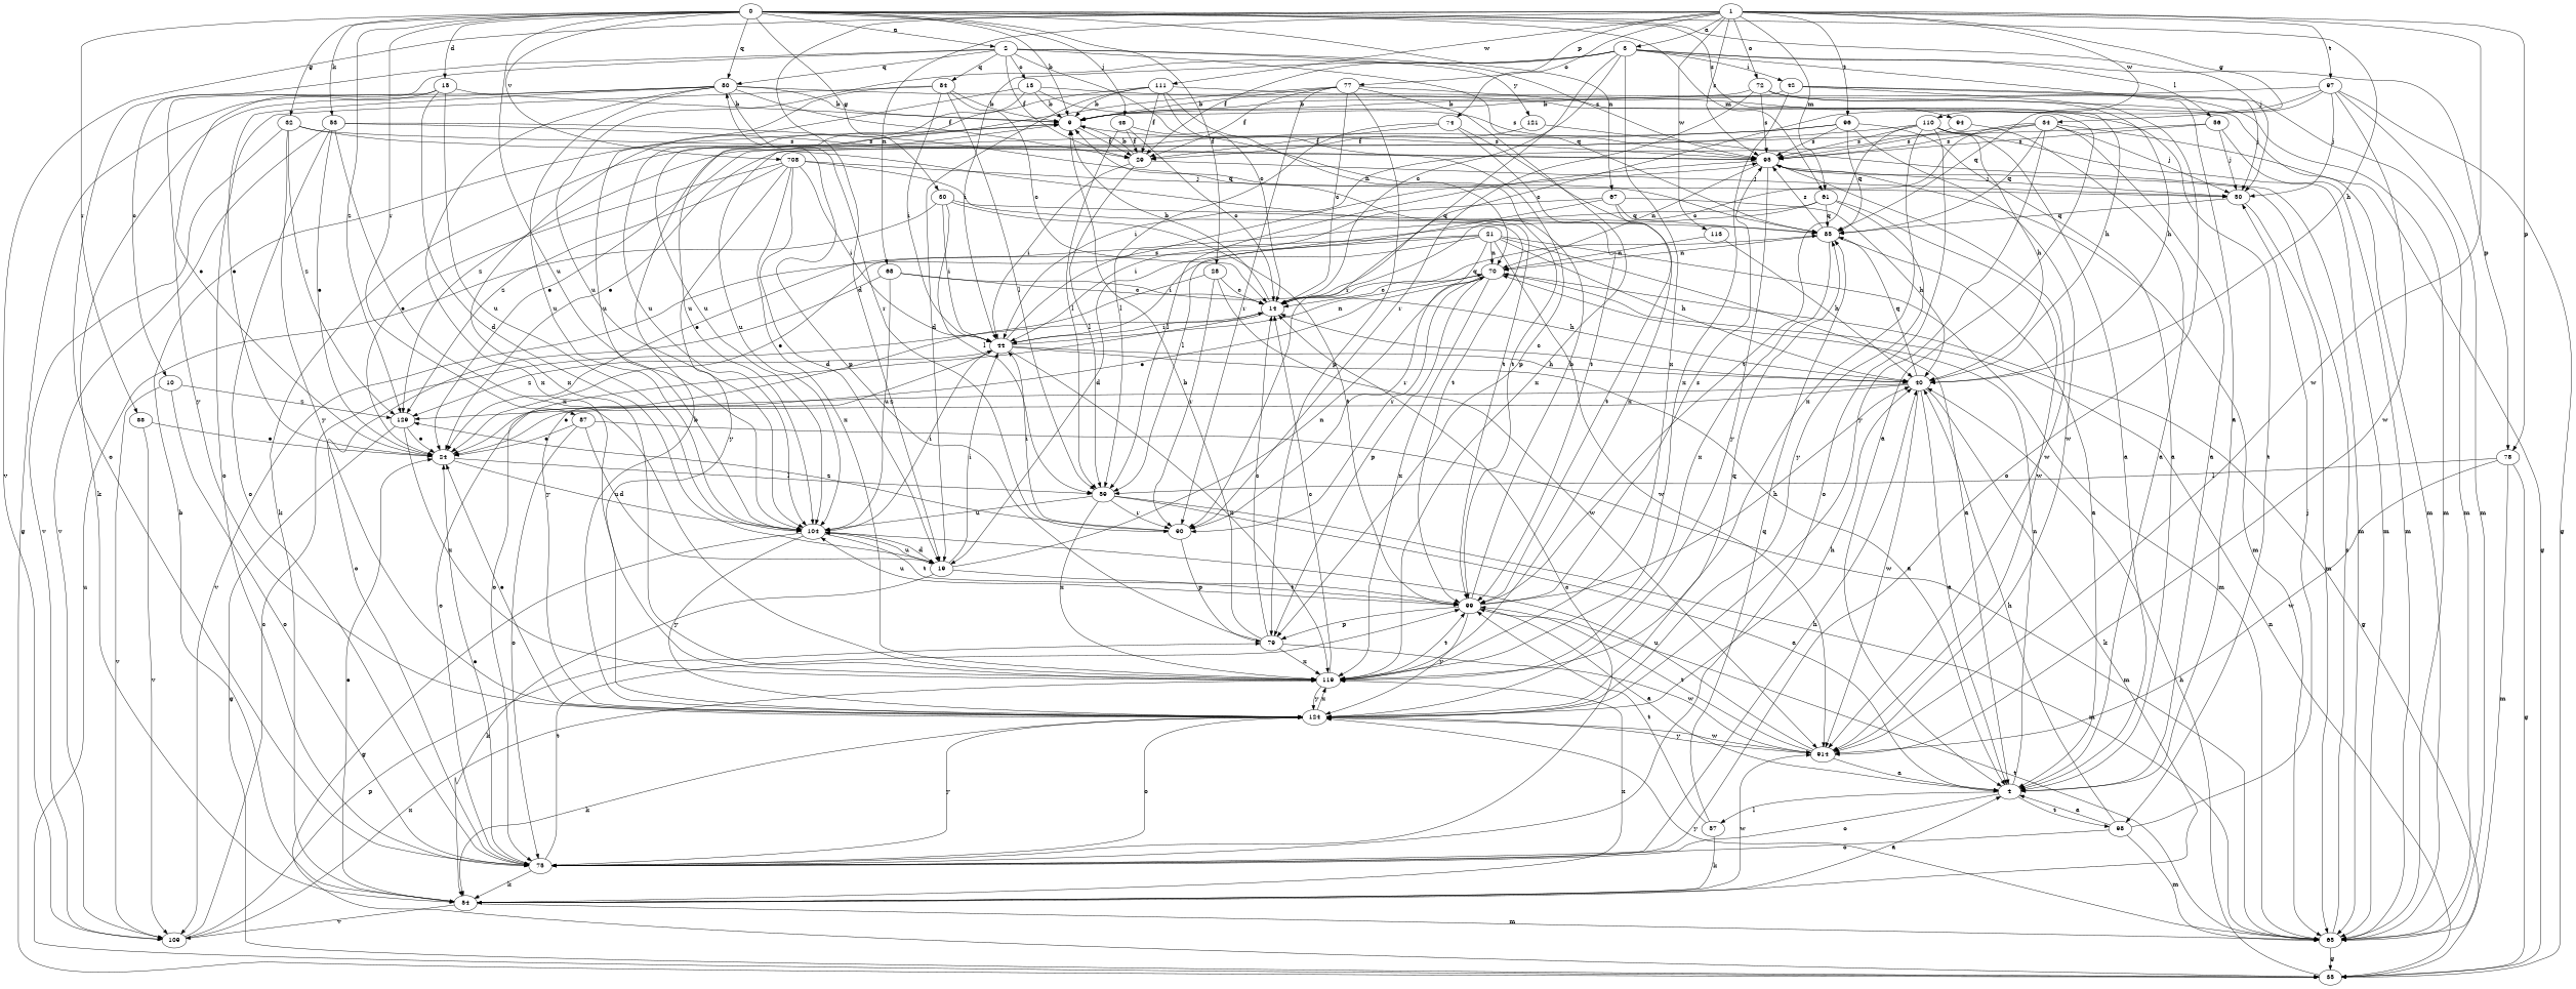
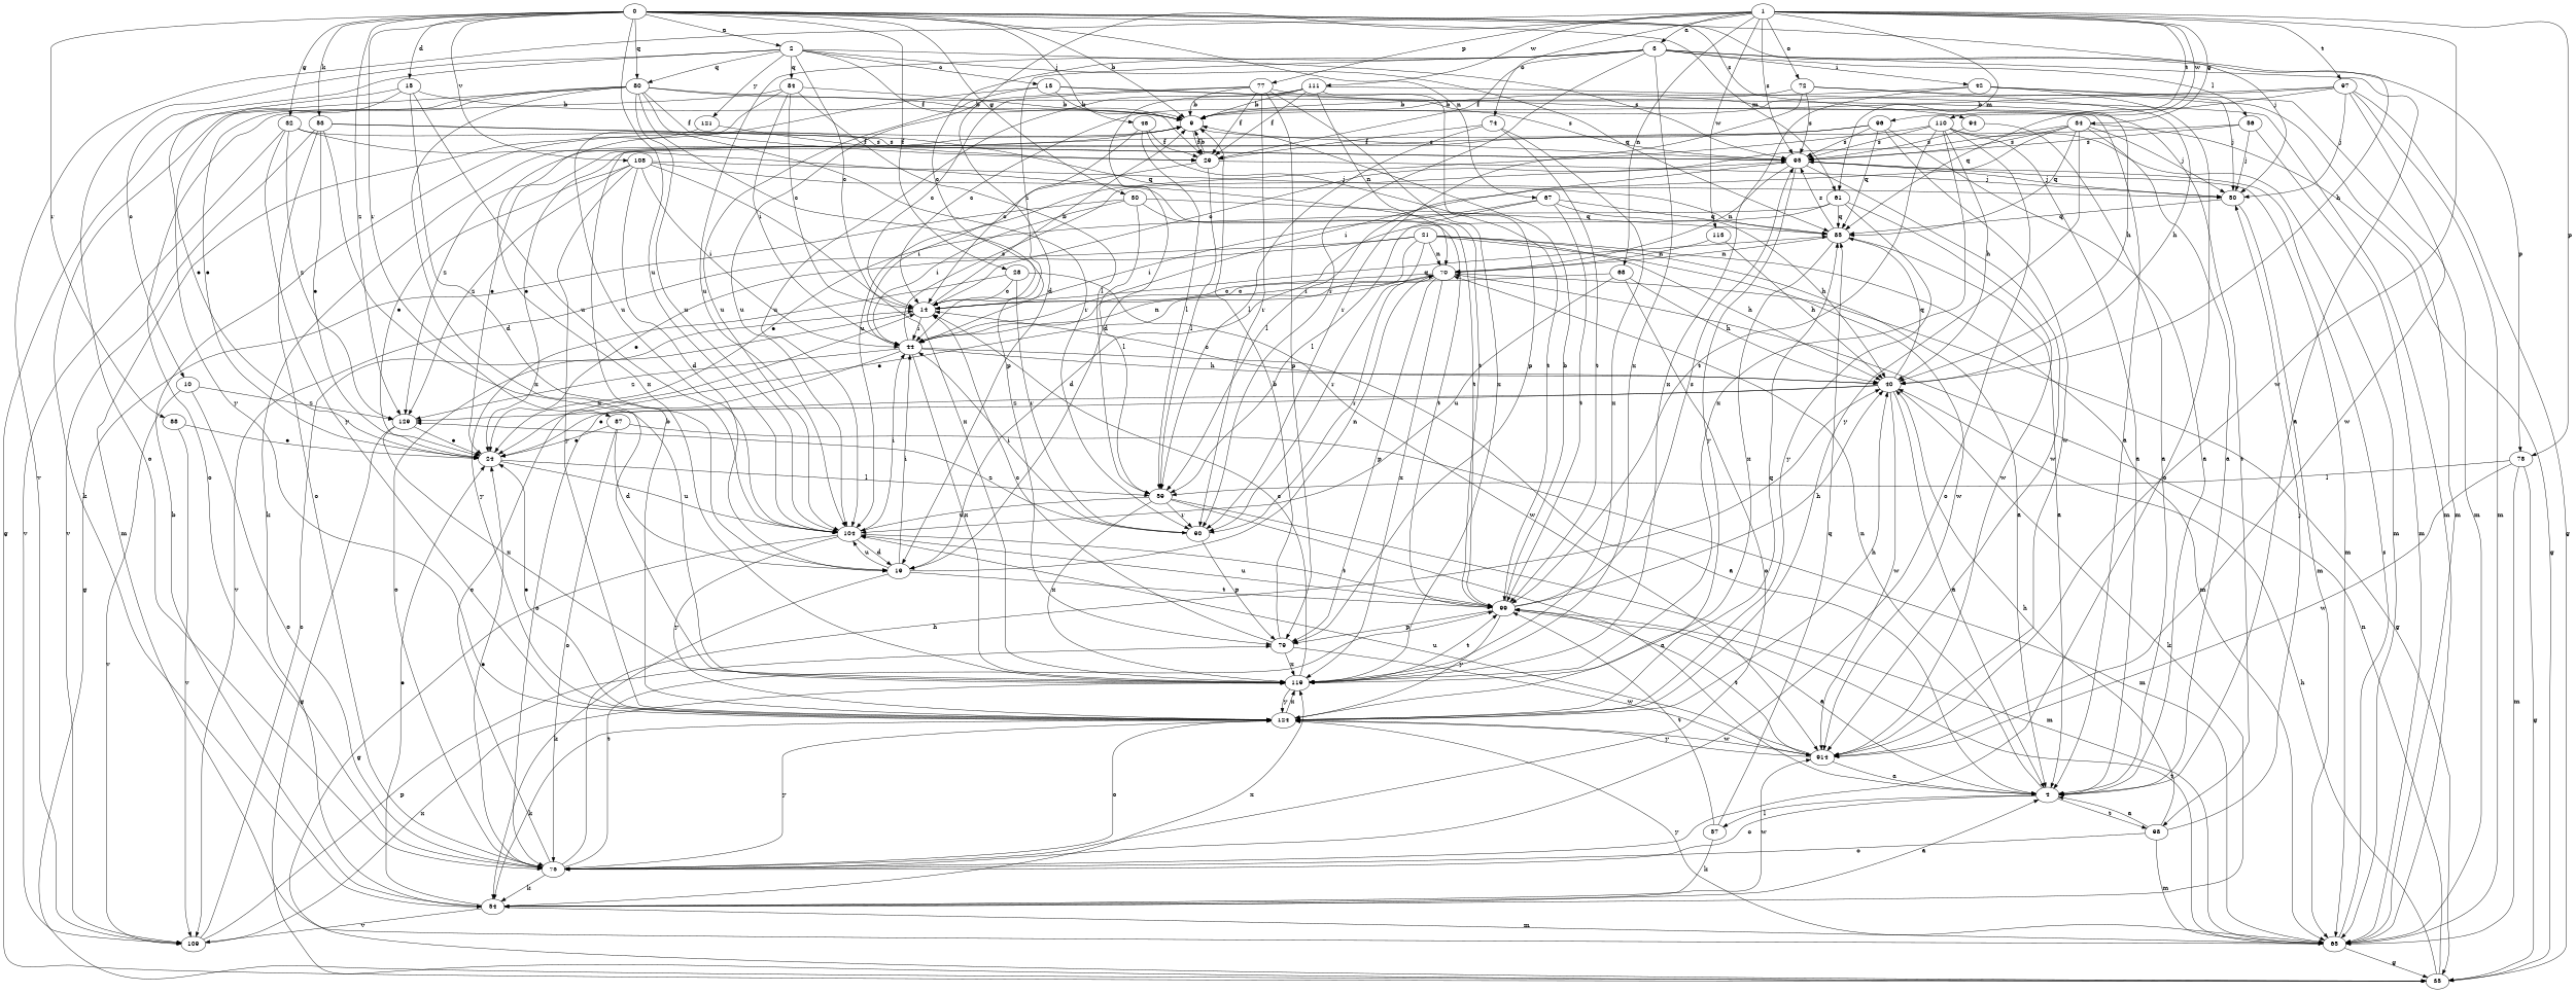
  strict digraph {
    0
    2
    9
    15
    28
    30
    32
    40
    48
    50
    53
    61
    67
    80
    87
    88
    94
    104
-   108 [label=708]
+   108
    129
    95
    10
    13
    14
    29
    75
    84
    85
    121
    54
    19
    24
    124
    n34 [label=914]
    90
    44
    99
    59
    35
    109
    4
    65
    119
    79
    1
    3
    34
    68
    72
    74
    77
    78
    96
    97
    110
    111
    113
    42
    56
    70
    98
    57
    21
    0 -> 2 [label=a]
    0 -> 9 [label=b]
    0 -> 15 [label=d]
    0 -> 28 [label=f]
    0 -> 30 [label=g]
    0 -> 32 [label=g]
    0 -> 40 [label=h]
    0 -> 48 [label=j]
    0 -> 50 [label=j]
    0 -> 53 [label=k]
    0 -> 61 [label=m]
    0 -> 67 [label=n]
    0 -> 80 [label=q]
    0 -> 87 [label=r]
    0 -> 88 [label=r]
    0 -> 94 [label=s]
    0 -> 104 [label=u]
    0 -> 108 [label=v]
    0 -> 129 [label=z]
    2 -> 80 [label=q]
    2 -> 95 [label=s]
    2 -> 10 [label=c]
    2 -> 13 [label=c]
    2 -> 14 [label=c]
    2 -> 29 [label=f]
    2 -> 75 [label=o]
    2 -> 84 [label=q]
    2 -> 85 [label=q]
    2 -> 121 [label=y]
    9 -> 95 [label=s]
    9 -> 29 [label=f]
    9 -> 54 [label=k]
    15 -> 9 [label=b]
    15 -> 104 [label=u]
    15 -> 19 [label=d]
    15 -> 24 [label=e]
    15 -> 124 [label=y]
    28 -> 14 [label=c]
    28 -> 124 [label=y]
    28 -> n34 [label=w]
    28 -> 90 [label=r]
    30 -> 85 [label=q]
    30 -> 44 [label=i]
    30 -> 99 [label=t]
    30 -> 59 [label=l]
-   30 -> 35 [label=u]
+   30 -> 35 [label=g]
    32 -> 129 [label=z]
    32 -> 95 [label=s]
    32 -> 124 [label=y]
    32 -> 99 [label=t]
    32 -> 109 [label=v]
    40 -> 129 [label=z]
    40 -> 14 [label=c]
    40 -> 85 [label=q]
    40 -> 54 [label=k]
    40 -> 24 [label=e]
    40 -> n34 [label=w]
    40 -> 4 [label=a]
    48 -> 14 [label=c]
    48 -> 29 [label=f]
    48 -> 99 [label=t]
    48 -> 59 [label=l]
    50 -> 85 [label=q]
    50 -> 65 [label=m]
    53 -> 95 [label=s]
    53 -> 75 [label=o]
    53 -> 85 [label=q]
    53 -> 24 [label=e]
    53 -> 109 [label=v]
    53 -> 119 [label=x]
    61 -> 85 [label=q]
    61 -> 19 [label=d]
    61 -> 24 [label=e]
    61 -> 124 [label=y]
    61 -> n34 [label=w]
    67 -> 40 [label=h]
    67 -> 85 [label=q]
    67 -> 44 [label=i]
    67 -> 99 [label=t]
    67 -> 59 [label=l]
    80 -> 9 [label=b]
    80 -> 104 [label=u]
    80 -> 29 [label=f]
    80 -> 54 [label=k]
    80 -> 24 [label=e]
    80 -> 90 [label=r]
    80 -> 35 [label=g]
    80 -> 4 [label=a]
    80 -> 119 [label=x]
-   79 -> 80 [label=p]
+   80 -> 79 [label=p]
    87 -> 75 [label=o]
    87 -> 19 [label=d]
    87 -> 24 [label=e]
    87 -> 65 [label=m]
    88 -> 24 [label=e]
    88 -> 109 [label=v]
    94 -> 95 [label=s]
    94 -> 4 [label=a]
    104 -> 19 [label=d]
    104 -> 124 [label=y]
    104 -> 44 [label=i]
    104 -> 99 [label=t]
    104 -> 35 [label=g]
    108 -> 50 [label=j]
    108 -> 129 [label=z]
    108 -> 19 [label=d]
    108 -> 24 [label=e]
    108 -> 124 [label=y]
    108 -> 44 [label=i]
    108 -> 99 [label=t]
    108 -> 119 [label=x]
    129 -> 24 [label=e]
    129 -> 35 [label=g]
    129 -> 119 [label=x]
    95 -> 50 [label=j]
    95 -> 124 [label=y]
    95 -> n34 [label=w]
    95 -> 59 [label=l]
    95 -> 65 [label=m]
    95 -> 70 [label=n]
    10 -> 129 [label=z]
    10 -> 75 [label=o]
    10 -> 109 [label=v]
    13 -> 9 [label=b]
    13 -> 104 [label=u]
    13 -> 95 [label=s]
    13 -> 119 [label=x]
    13 -> 98 [label=t]
    14 -> 9 [label=b]
    14 -> 75 [label=o]
    14 -> 85 [label=q]
    14 -> 44 [label=i]
    29 -> 9 [label=b]
    29 -> 50 [label=j]
    29 -> 44 [label=i]
    29 -> 59 [label=l]
    75 -> 40 [label=h]
    75 -> 14 [label=c]
    75 -> 54 [label=k]
    75 -> 24 [label=e]
    75 -> 124 [label=y]
    75 -> 99 [label=t]
    84 -> 9 [label=b]
    84 -> 104 [label=u]
    84 -> 14 [label=c]
    84 -> 75 [label=o]
    84 -> 44 [label=i]
    84 -> 59 [label=l]
    85 -> 95 [label=s]
    85 -> 4 [label=a]
    85 -> 119 [label=x]
    85 -> 70 [label=n]
    121 -> 29 [label=f]
    121 -> 65 [label=m]
    54 -> 9 [label=b]
    54 -> 24 [label=e]
    54 -> n34 [label=w]
    54 -> 109 [label=v]
    54 -> 4 [label=a]
    54 -> 65 [label=m]
    54 -> 119 [label=x]
    19 -> 104 [label=u]
    19 -> 54 [label=k]
    19 -> 44 [label=i]
    19 -> 99 [label=t]
    19 -> 70 [label=n]
    24 -> 104 [label=u]
    24 -> 59 [label=l]
    124 -> 9 [label=b]
    124 -> 40 [label=h]
    124 -> 75 [label=o]
    124 -> 85 [label=q]
    124 -> 54 [label=k]
    124 -> 24 [label=e]
    124 -> n34 [label=w]
    124 -> 119 [label=x]
    n34 -> 104 [label=u]
    n34 -> 124 [label=y]
    n34 -> 99 [label=t]
    n34 -> 4 [label=a]
    90 -> 129 [label=z]
    90 -> 44 [label=i]
    90 -> 79 [label=p]
    44 -> 40 [label=h]
    44 -> 129 [label=z]
    44 -> 95 [label=s]
    44 -> 75 [label=o]
    44 -> 4 [label=a]
    44 -> 119 [label=x]
    44 -> 70 [label=n]
    99 -> 9 [label=b]
    99 -> 40 [label=h]
    99 -> 104 [label=u]
    99 -> 95 [label=s]
    99 -> 124 [label=y]
    99 -> 4 [label=a]
    99 -> 79 [label=p]
    59 -> 104 [label=u]
    59 -> 90 [label=r]
    59 -> 4 [label=a]
    59 -> 65 [label=m]
    59 -> 119 [label=x]
    35 -> 40 [label=h]
    35 -> 70 [label=n]
    109 -> 14 [label=c]
    109 -> 119 [label=x]
    109 -> 79 [label=p]
    4 -> 75 [label=o]
    4 -> 70 [label=n]
    4 -> 98 [label=t]
    4 -> 57 [label=l]
    65 -> 95 [label=s]
    65 -> 124 [label=y]
    65 -> 99 [label=t]
    65 -> 35 [label=g]
    119 -> 14 [label=c]
    119 -> 124 [label=y]
    119 -> 99 [label=t]
    79 -> 9 [label=b]
    79 -> 14 [label=c]
    79 -> n34 [label=w]
    79 -> 119 [label=x]
    1 -> 61 [label=m]
    1 -> 95 [label=s]
    1 -> 19 [label=d]
    1 -> n34 [label=w]
    1 -> 109 [label=v]
    1 -> 3 [label=a]
    1 -> 34 [label=g]
    1 -> 68 [label=n]
    1 -> 72 [label=o]
    1 -> 74 [label=o]
    1 -> 77 [label=p]
    1 -> 78 [label=p]
    1 -> 96 [label=t]
    1 -> 97 [label=t]
    1 -> 110 [label=w]
    1 -> 111 [label=w]
    1 -> 113 [label=w]
    3 -> 104 [label=u]
    3 -> 14 [label=c]
    3 -> 29 [label=f]
    3 -> 90 [label=r]
    3 -> 44 [label=i]
    3 -> 4 [label=a]
    3 -> 119 [label=x]
    3 -> 78 [label=p]
    3 -> 42 [label=i]
    3 -> 56 [label=l]
    34 -> 50 [label=j]
    34 -> 95 [label=s]
    34 -> 14 [label=c]
    34 -> 85 [label=q]
    34 -> 124 [label=y]
    34 -> 44 [label=i]
    34 -> 35 [label=g]
    34 -> 4 [label=a]
    68 -> 40 [label=h]
    68 -> 104 [label=u]
    68 -> 14 [label=c]
    68 -> 75 [label=o]
    72 -> 9 [label=b]
    72 -> 40 [label=h]
    72 -> 95 [label=s]
    72 -> 90 [label=r]
    72 -> 65 [label=m]
    74 -> 29 [label=f]
    74 -> 99 [label=t]
    74 -> 59 [label=l]
    74 -> 119 [label=x]
    77 -> 9 [label=b]
    77 -> 40 [label=h]
    77 -> 104 [label=u]
    77 -> 14 [label=c]
    77 -> 29 [label=f]
    77 -> 90 [label=r]
    77 -> 119 [label=x]
    77 -> 79 [label=p]
    78 -> n34 [label=w]
    78 -> 59 [label=l]
    78 -> 35 [label=g]
    78 -> 65 [label=m]
    96 -> 129 [label=z]
    96 -> 95 [label=s]
    96 -> 85 [label=q]
    96 -> 24 [label=e]
    96 -> n34 [label=w]
    96 -> 4 [label=a]
    97 -> 9 [label=b]
    97 -> 50 [label=j]
    97 -> 14 [label=c]
    97 -> 85 [label=q]
    97 -> n34 [label=w]
    97 -> 35 [label=g]
    97 -> 65 [label=m]
    110 -> 40 [label=h]
    110 -> 104 [label=u]
    110 -> 95 [label=s]
    110 -> 75 [label=o]
    110 -> 99 [label=t]
    110 -> 4 [label=a]
    110 -> 65 [label=m]
    110 -> 119 [label=x]
    111 -> 9 [label=b]
    111 -> 104 [label=u]
    111 -> 29 [label=f]
    111 -> 19 [label=d]
    111 -> 65 [label=m]
    111 -> 79 [label=p]
    111 -> 70 [label=n]
    113 -> 40 [label=h]
    113 -> 70 [label=n]
    42 -> 9 [label=b]
    42 -> 50 [label=j]
    42 -> 75 [label=o]
    42 -> 65 [label=m]
    42 -> 119 [label=x]
    56 -> 50 [label=j]
    56 -> 95 [label=s]
    56 -> 24 [label=e]
    56 -> 65 [label=m]
    70 -> 14 [label=c]
    70 -> 24 [label=e]
    70 -> 90 [label=r]
    70 -> 35 [label=g]
    70 -> 119 [label=x]
    70 -> 79 [label=p]
    98 -> 40 [label=h]
    98 -> 50 [label=j]
    98 -> 75 [label=o]
    98 -> 4 [label=a]
    98 -> 65 [label=m]
    57 -> 85 [label=q]
    57 -> 54 [label=k]
    57 -> 99 [label=t]
    21 -> 40 [label=h]
    21 -> 24 [label=e]
    21 -> n34 [label=w]
    21 -> 90 [label=r]
    21 -> 44 [label=i]
    21 -> 109 [label=v]
    21 -> 4 [label=a]
    21 -> 65 [label=m]
    21 -> 70 [label=n]
  }
